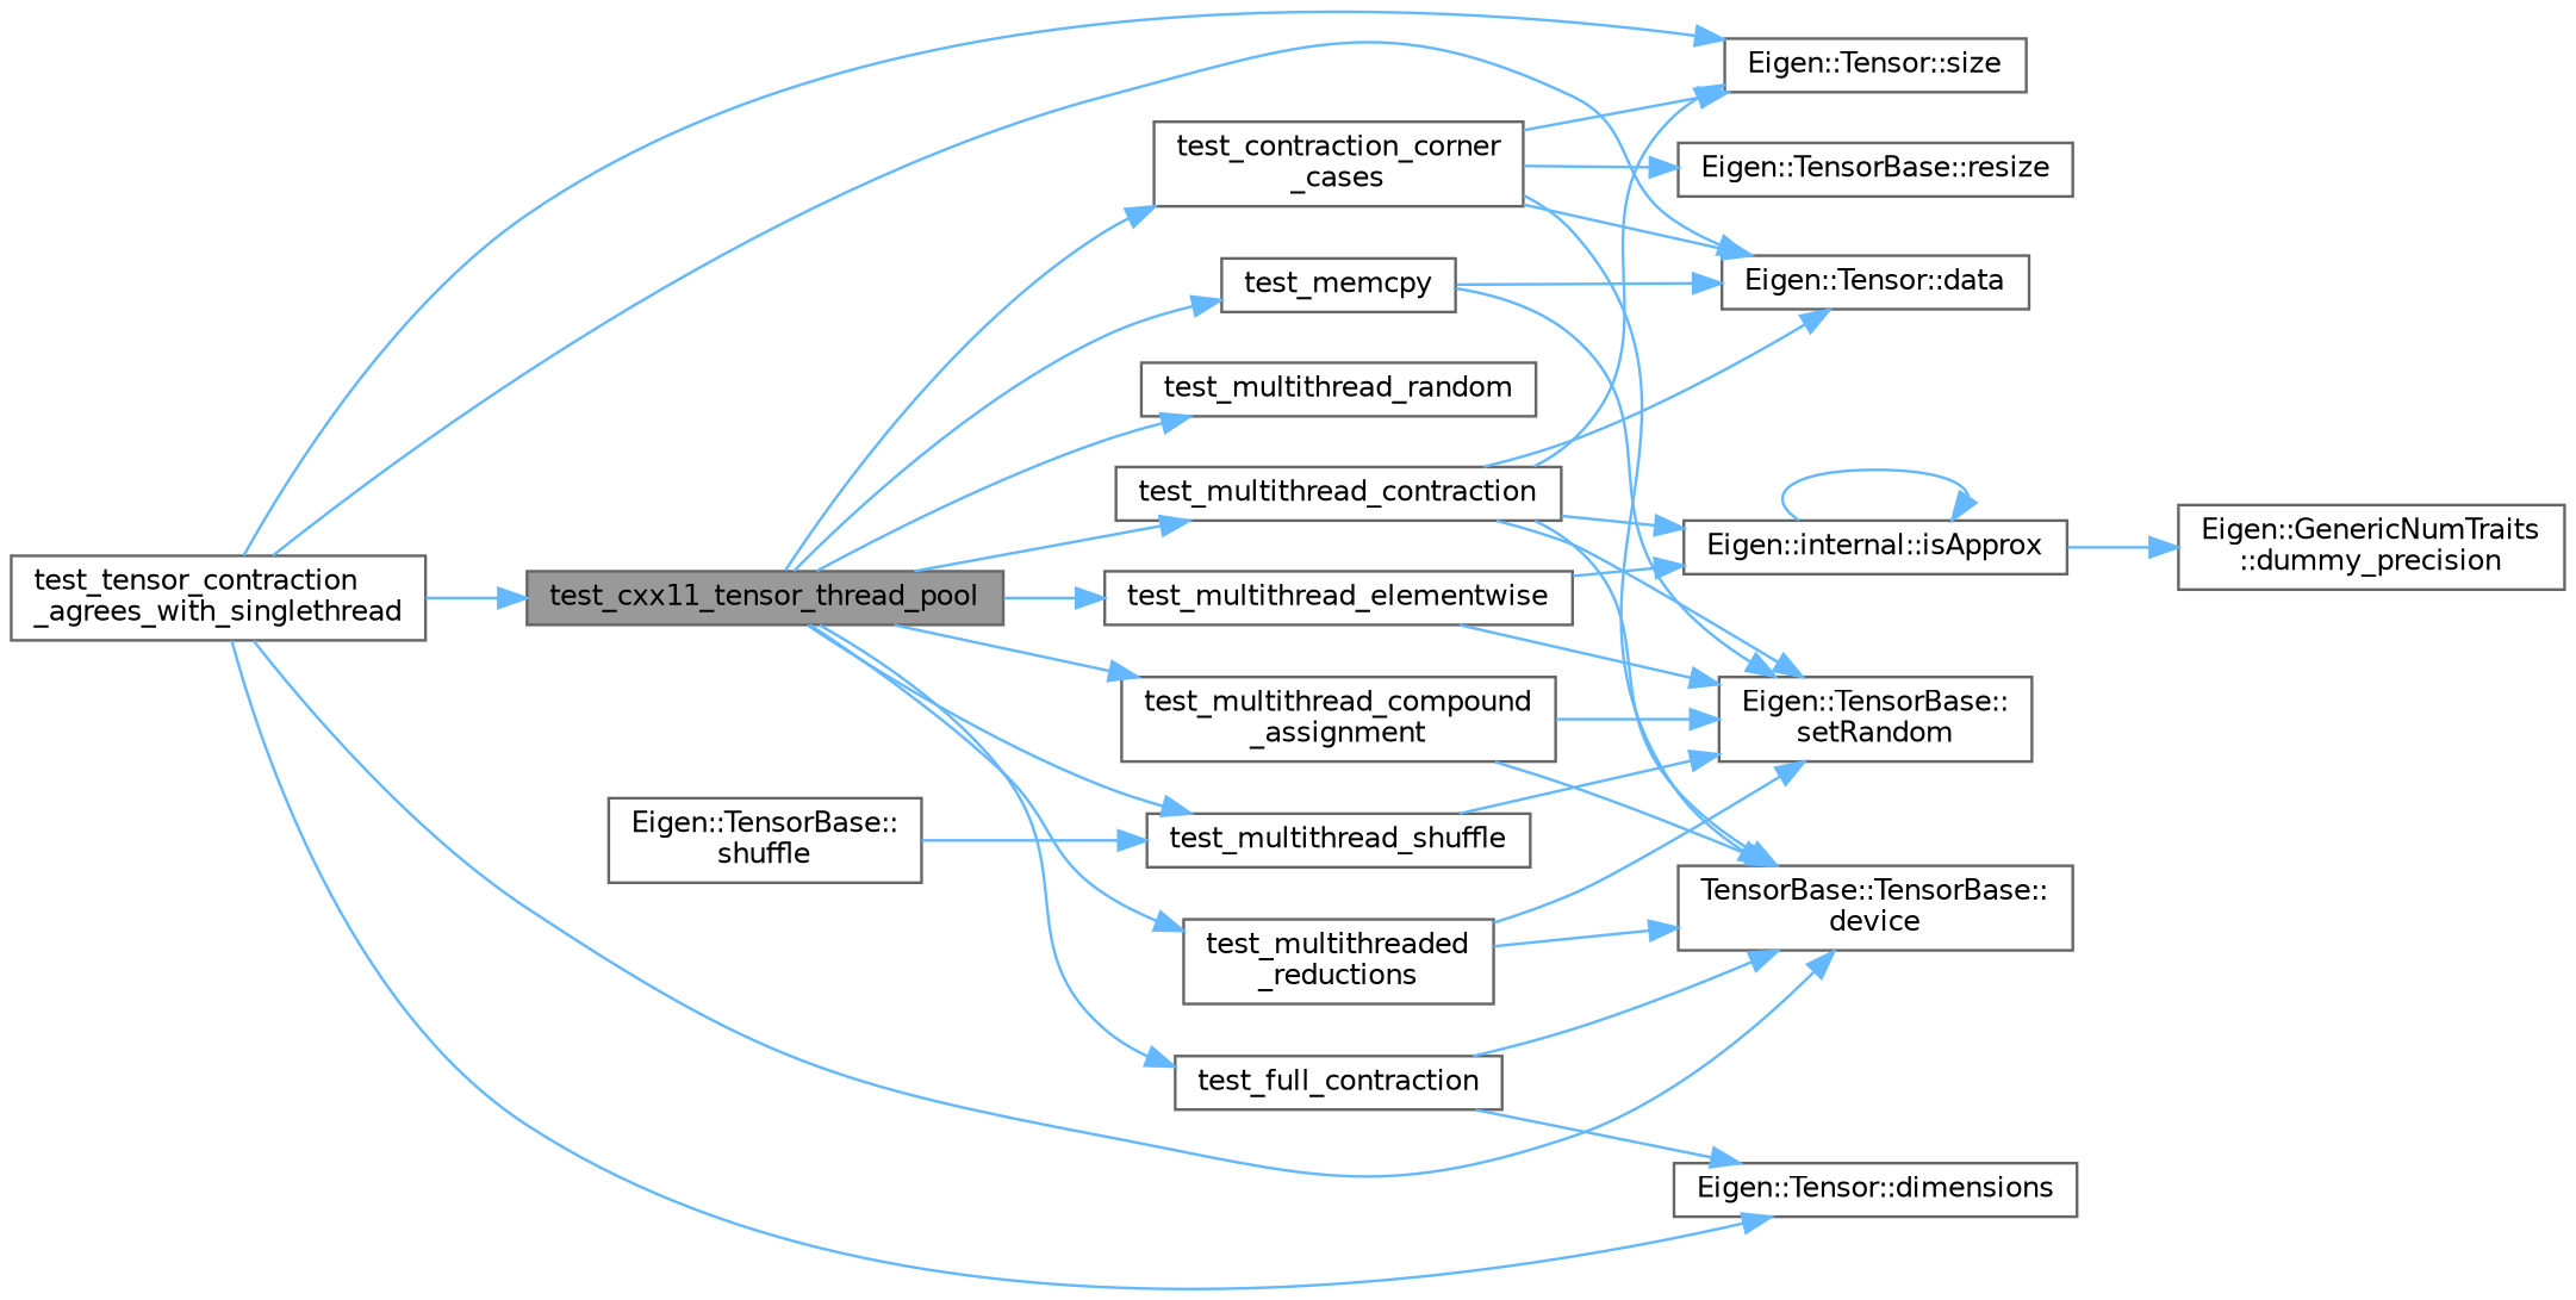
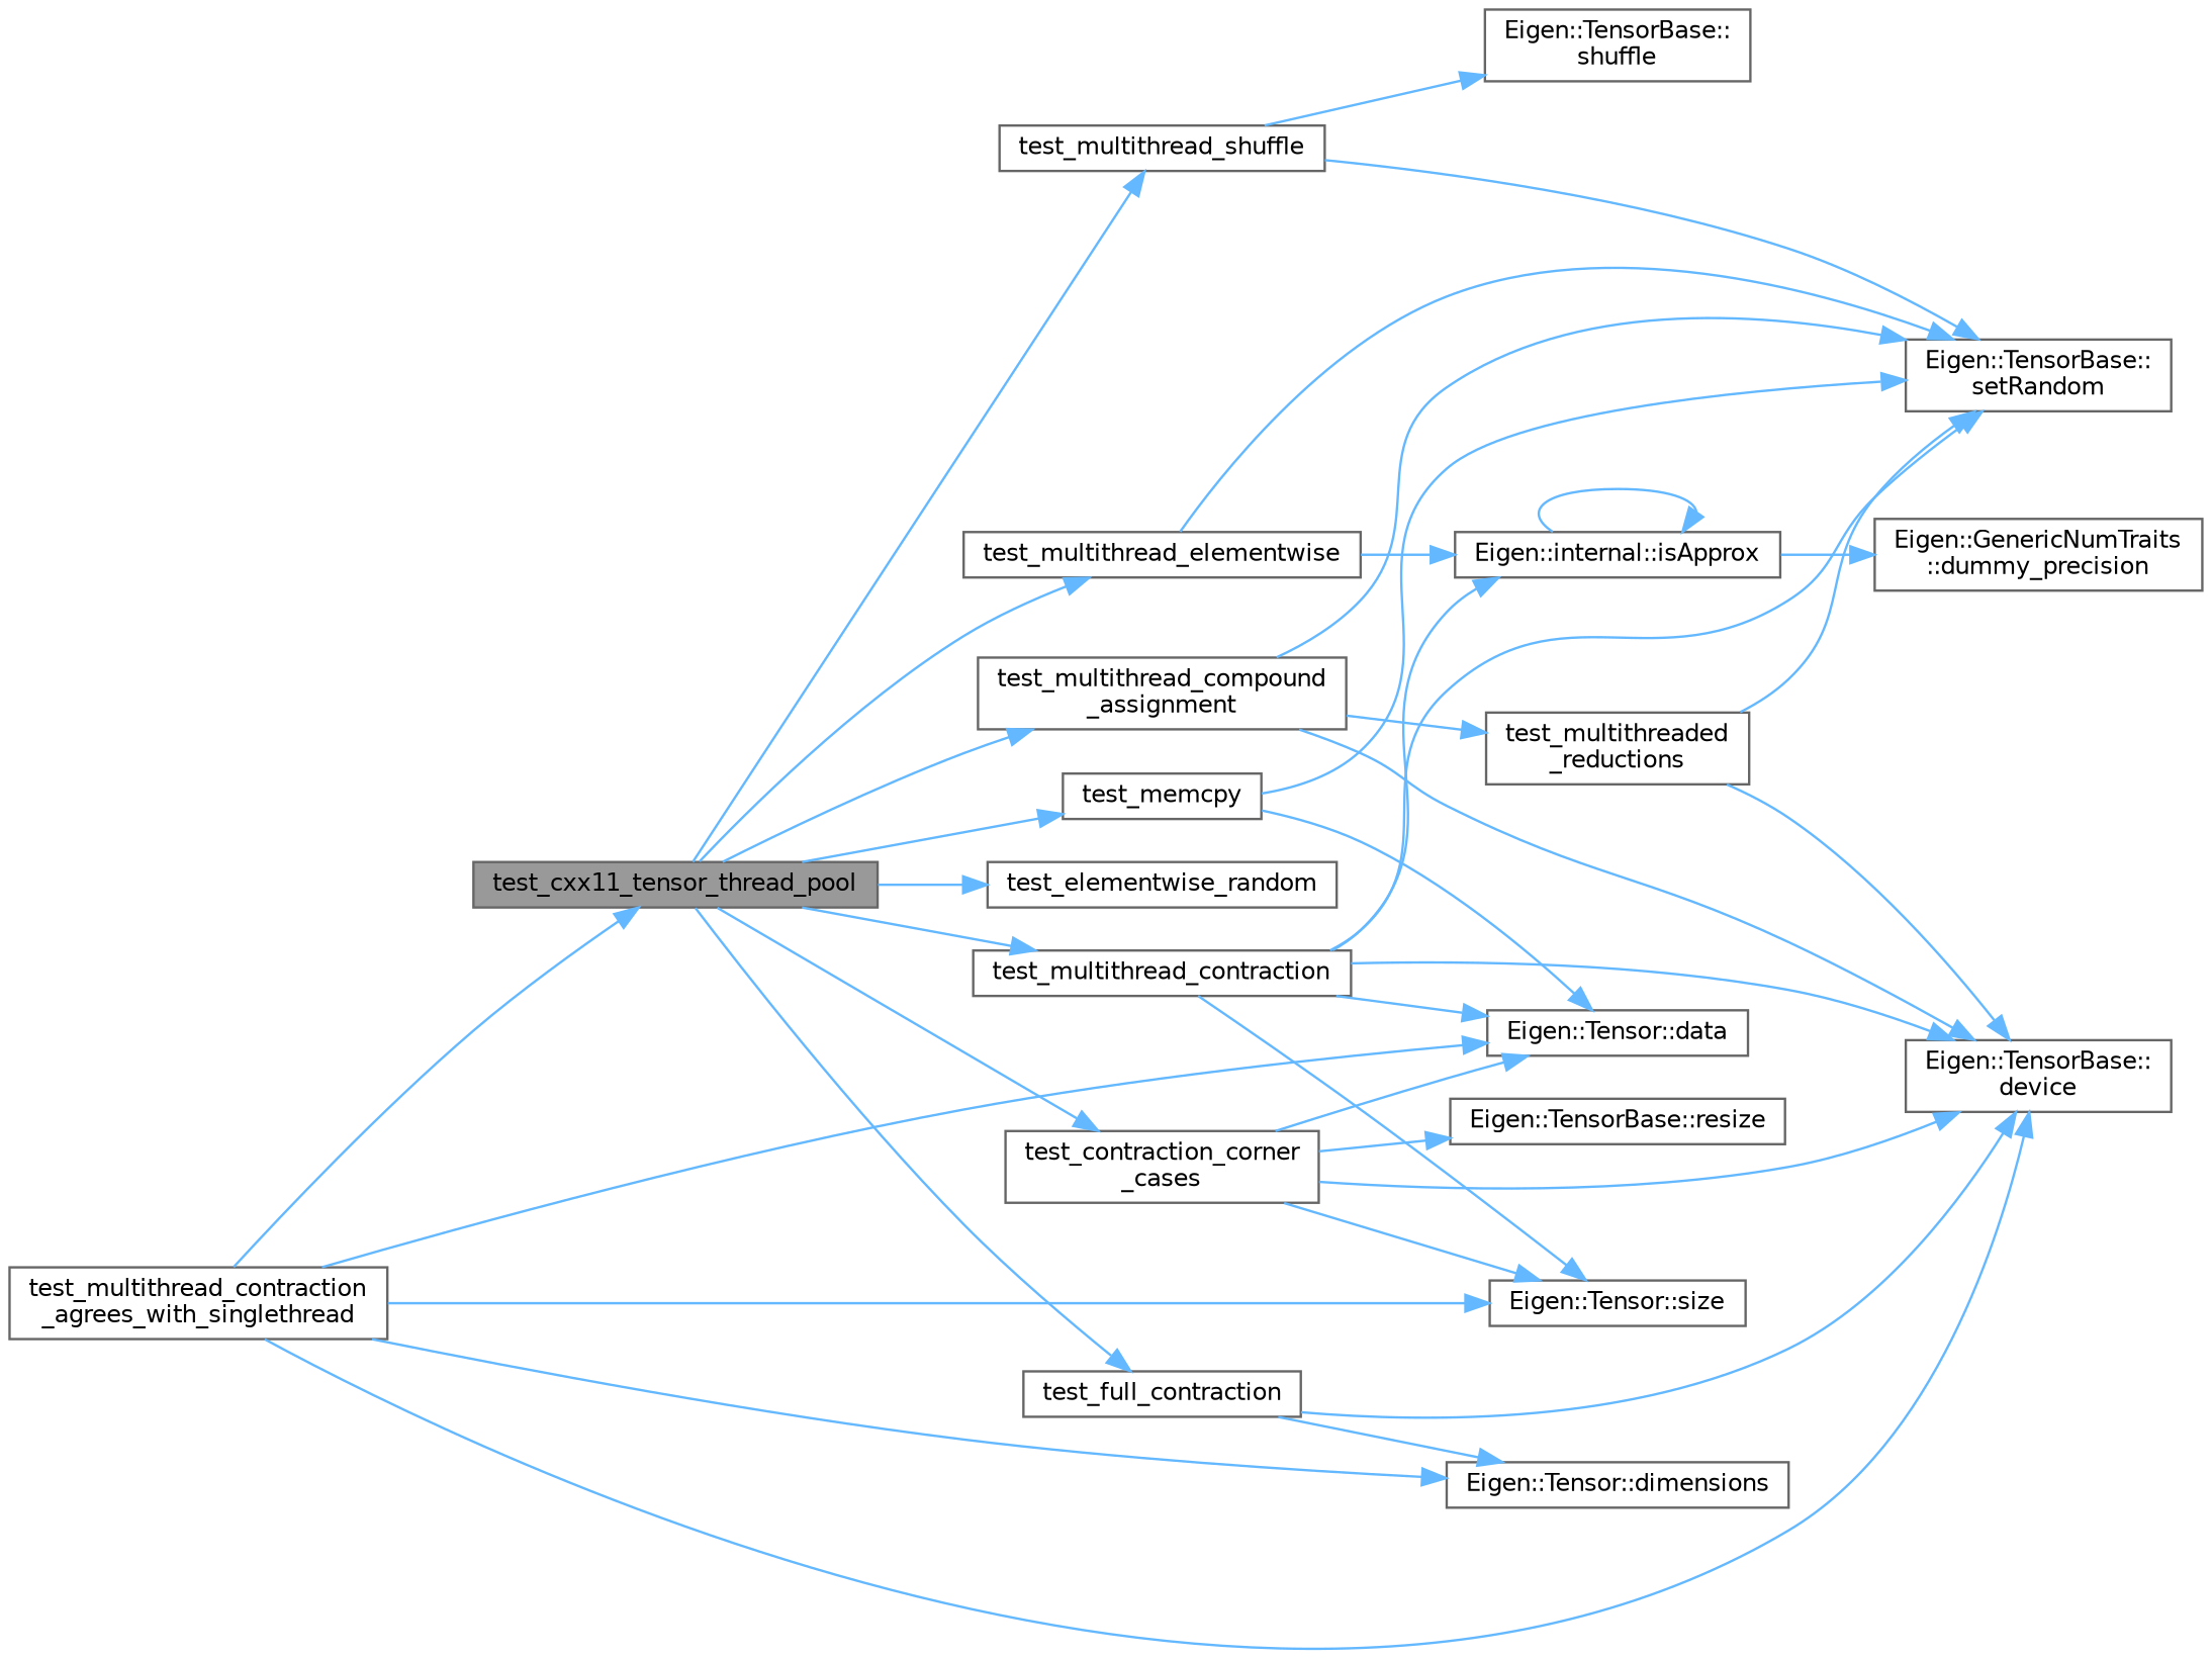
  digraph {
    rankdir=LR
    node [color=grey40 fillcolor=white fontname=Helvetica fontsize=10 shape=box style=filled]
    edge [color=steelblue1 fontname=Helvetica fontsize=10 labelfontname=Helvetica labelfontsize=10 style=solid]
    n1 [color=gray40 fillcolor=grey60 fontcolor=black height=0.2 label=test_cxx11_tensor_thread_pool width=0.4]
    n2 [height=0.2 label="test_contraction_corner\l_cases" width=0.4]
    n3 [height=0.2 label=test_full_contraction width=0.4]
    n4 [height=0.2 label=test_memcpy width=0.4]
    n5 [height=0.2 label="test_multithread_compound\l_assignment" width=0.4]
    n6 [height=0.2 label=test_multithread_contraction width=0.4]
    n7 [height=0.2 label=test_multithread_elementwise width=0.4]
-   n8 [height=0.2 label=test_multithread_random width=0.4]
+   n8 [height=0.2 label=test_elementwise_random width=0.4]
    n9 [height=0.2 label=test_multithread_shuffle width=0.4]
    n10 [height=0.2 label="test_multithreaded\l_reductions" width=0.4]
    n11 [height=0.2 label="Eigen::Tensor::data" width=0.4]
-   n12 [height=0.2 label="TensorBase::TensorBase::\ldevice" width=0.4]
+   n12 [height=0.2 label="Eigen::TensorBase::\ldevice" width=0.4]
    n13 [height=0.2 label="Eigen::TensorBase::resize" width=0.4]
    n14 [height=0.2 label="Eigen::Tensor::size" width=0.4]
    n15 [height=0.2 label="Eigen::Tensor::dimensions" width=0.4]
    n16 [height=0.2 label="Eigen::TensorBase::\lsetRandom" width=0.4]
    n17 [height=0.2 label="Eigen::internal::isApprox" width=0.4]
-   n18 [height=0.2 label="test_tensor_contraction\l_agrees_with_singlethread" width=0.4]
+   n18 [height=0.2 label="test_multithread_contraction\l_agrees_with_singlethread" width=0.4]
    n19 [height=0.2 label="Eigen::TensorBase::\lshuffle" width=0.4]
    n20 [height=0.2 label="Eigen::GenericNumTraits\l::dummy_precision" width=0.4]
    n1 -> n2
    n1 -> n3
    n1 -> n4
    n1 -> n5
    n1 -> n6
    n1 -> n7
    n1 -> n8
    n1 -> n9
-   n1 -> n10
+   n5 -> n10
    n2 -> n11
    n2 -> n12
    n2 -> n13
    n2 -> n14
    n3 -> n12
    n3 -> n15
    n4 -> n11
    n4 -> n16
    n5 -> n12
    n5 -> n16
    n6 -> n11
    n6 -> n12
    n6 -> n14
    n6 -> n16
    n6 -> n17
    n7 -> n16
    n7 -> n17
    n9 -> n16
-   n19 -> n9
+   n9 -> n19
    n10 -> n12
    n10 -> n16
    n17 -> n17
    n17 -> n20
    n18 -> n1
    n18 -> n11
    n18 -> n12
    n18 -> n14
    n18 -> n15
  }
